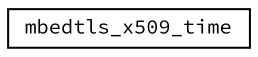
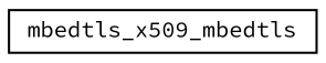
  digraph {
    rankdir=LR
    fontname="Source Code Pro"
-   n1 [color=black fillcolor=white fontname="Source Code Pro" fontsize=10 height=0.2 label=mbedtls_x509_time shape=record style=filled width=0.4]
+   n1 [color=black fillcolor=white fontname="Source Code Pro" fontsize=10 height=0.2 label=mbedtls_x509_mbedtls shape=record style=filled width=0.4]
  }
